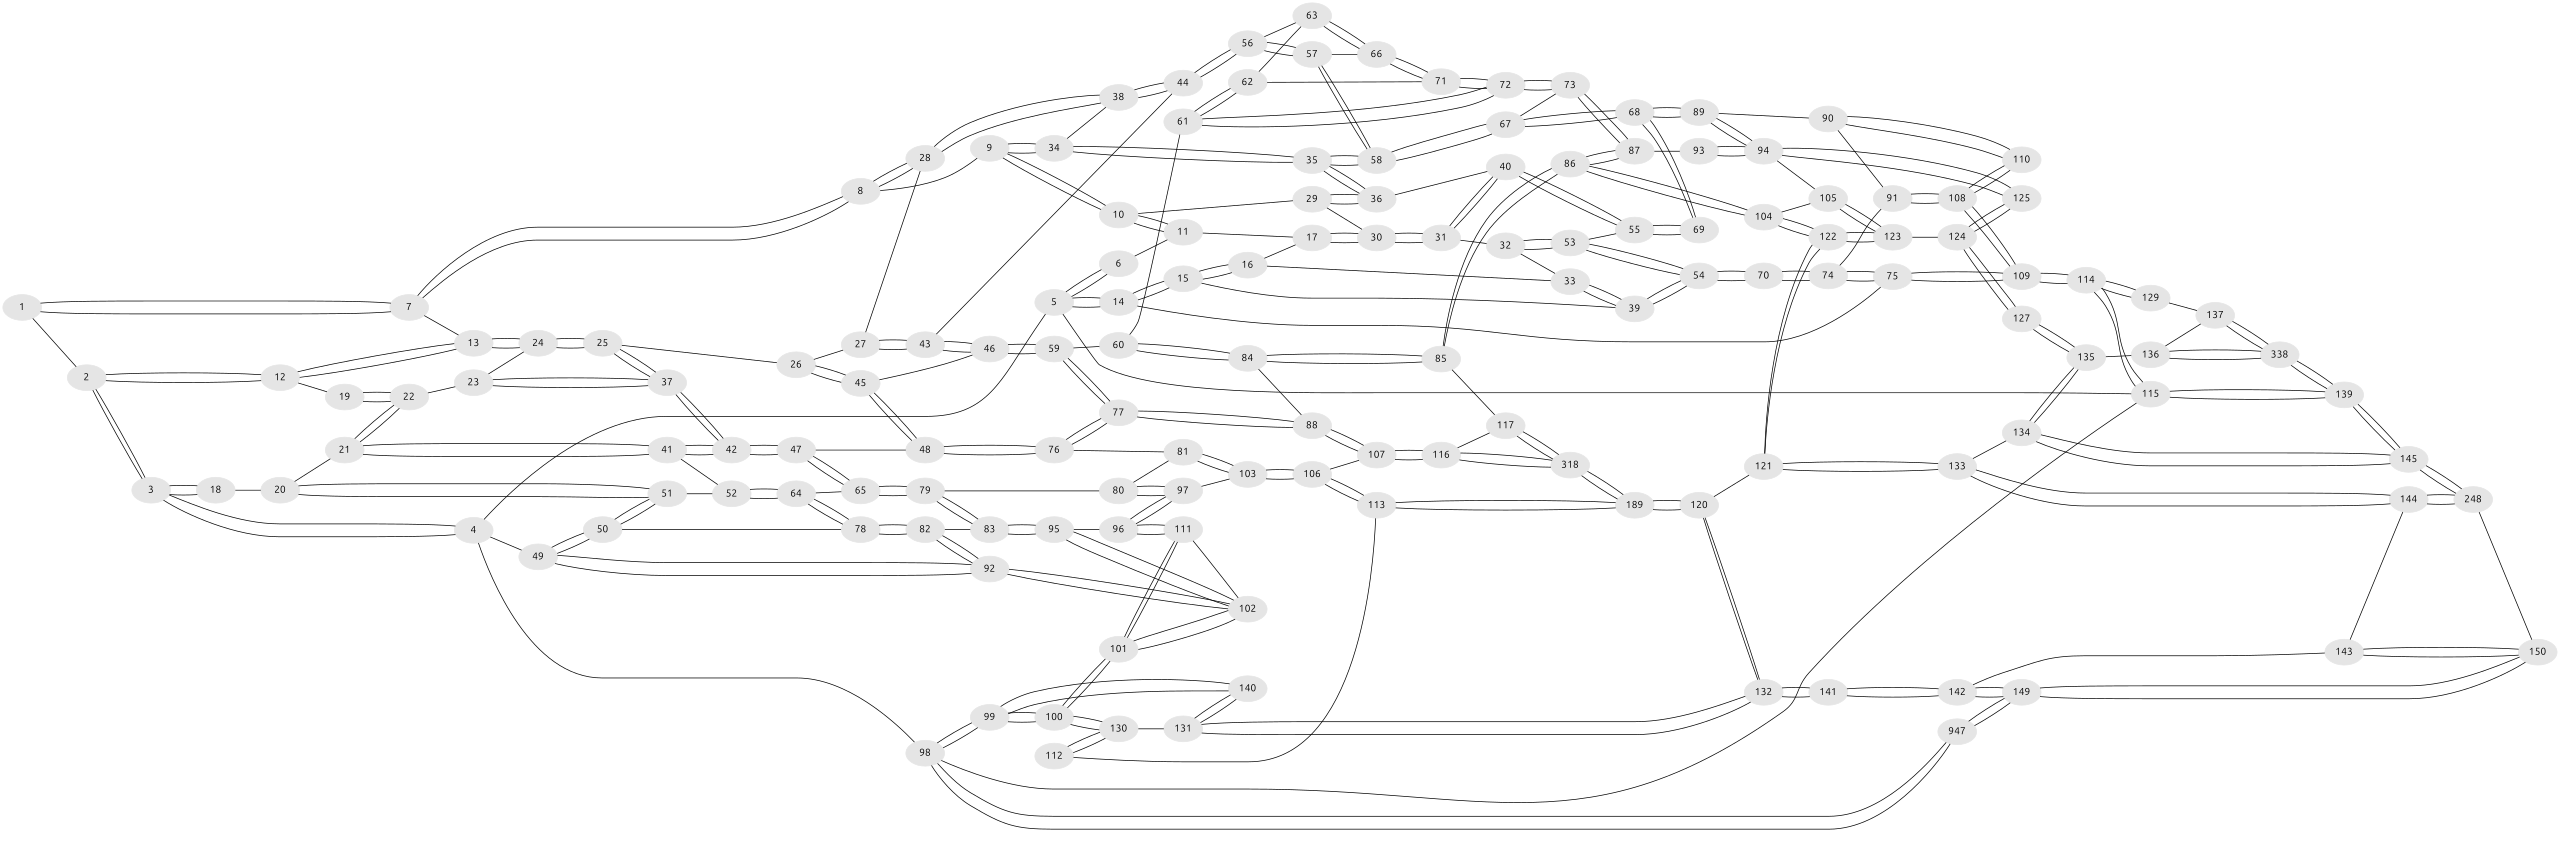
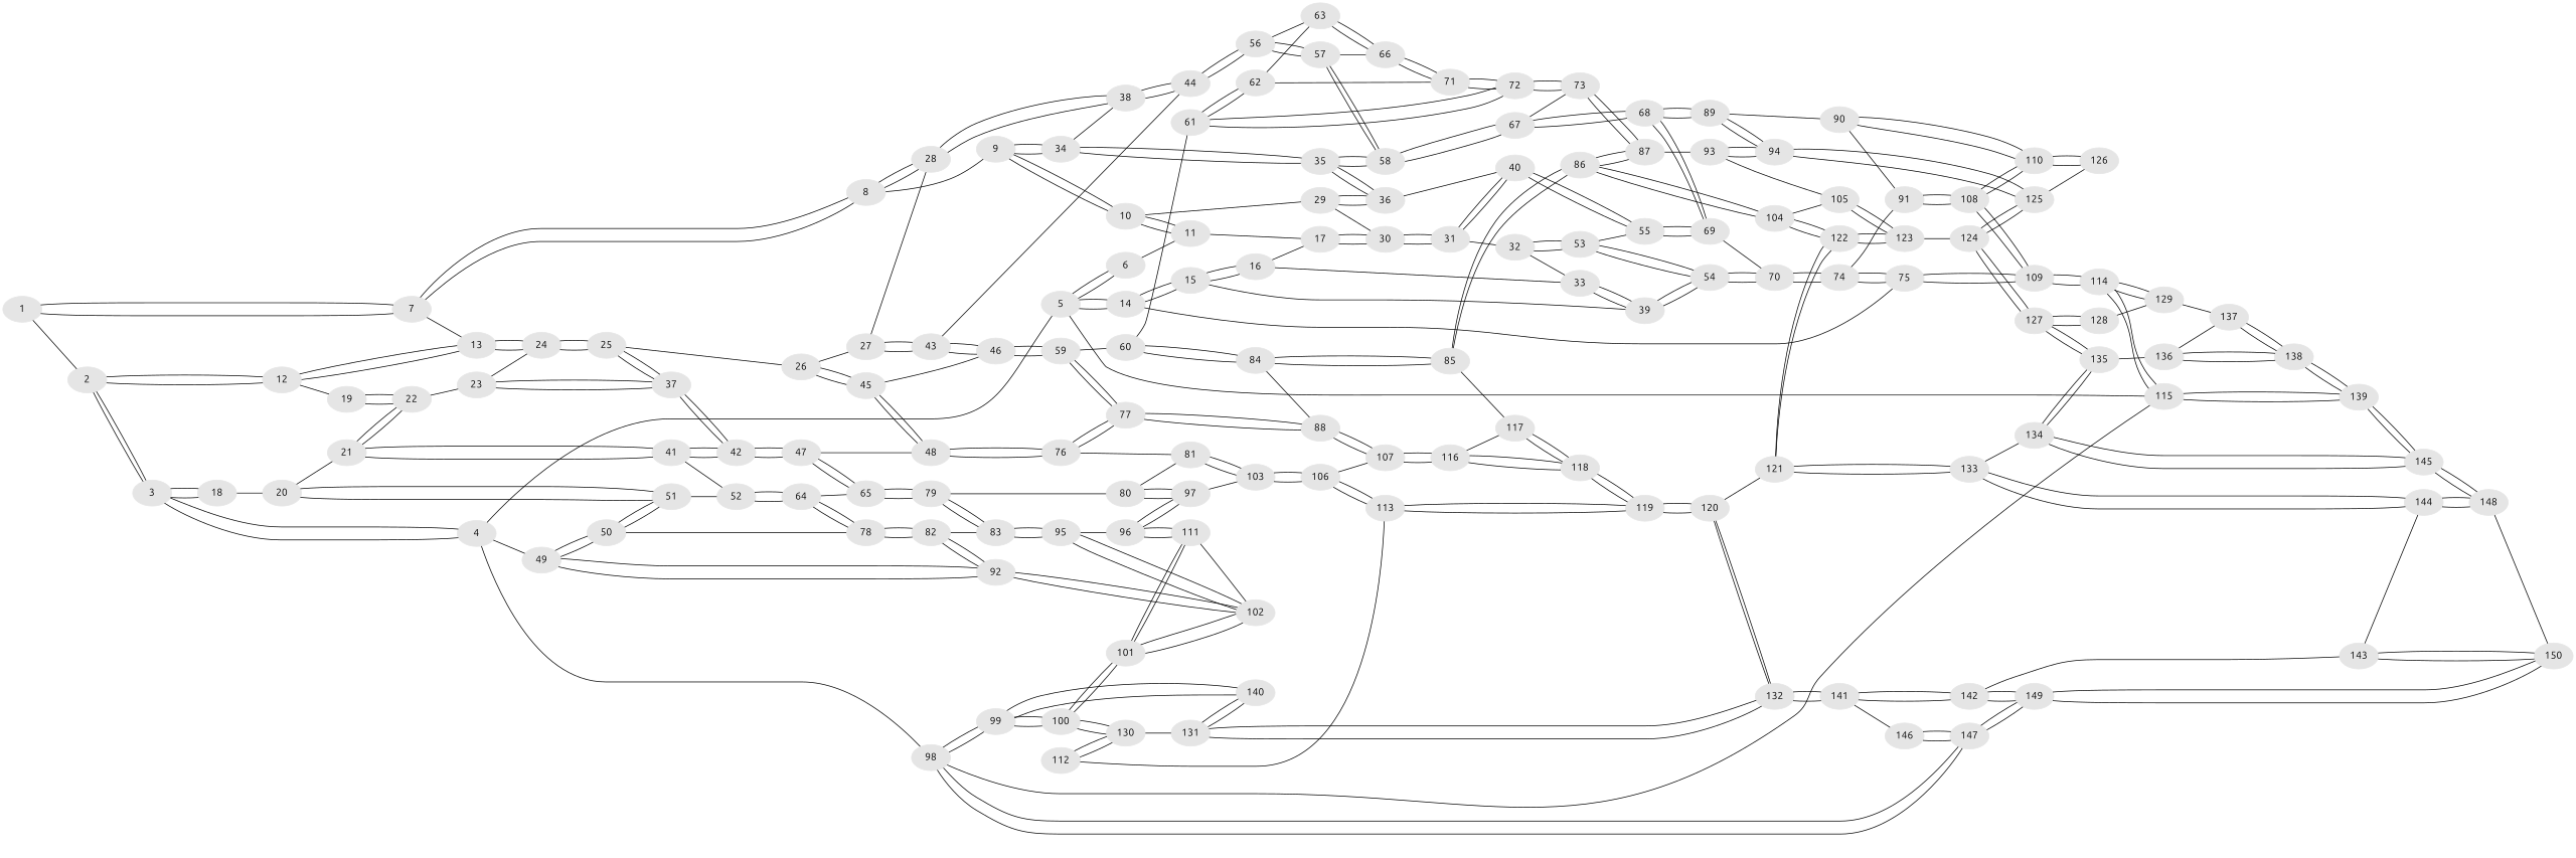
  graph {
    fontname=Ubuntu
    rankdir=LR
    node [color=gray90 fontname=Ubuntu style=filled]
    edge [fontname=Ubuntu]
    1
    2
    7
    3
    12
    8
    13
    4
    18
    19
    5
    49
    98
    20
    6
    14
    115
    50
    92
    99
-   147 [label=947]
+   147
    11
    15
    75
    139
    17
    9
    28
    24
    10
    34
    38
    29
    35
    30
    36
    22
    25
    16
    39
    109
    33
    54
    31
    21
    51
    23
    41
    52
    42
    37
    26
    27
    45
    43
    46
    48
    44
    40
    32
    53
    55
    58
    67
    47
    56
    70
    69
    64
    65
    59
    57
    63
    76
    60
    77
    79
    81
    78
    102
    82
    74
    66
    71
    68
    73
    61
    84
    88
    62
    72
    85
    80
    83
    89
    87
    90
    94
    91
    93
    108
    114
    103
    107
    97
    95
    106
    96
    86
    117
    104
-   118 [label=318]
+   118
    105
    122
    116
    110
    125
+   126
    123
    111
    100
    140
    149
    101
    130
    131
    113
    124
-   119 [label=189]
+   119
    129
    112
    120
    137
    145
    121
    132
    133
    141
    134
    144
    127
+   128
    135
    136
-   138 [label=338]
+   138
    142
-   148 [label=248]
+   146
+   148
    143
    150
    1 -- 2
    1 -- 7
    1 -- 7
    2 -- 3
    2 -- 3
    2 -- 12
    2 -- 12
    7 -- 8
    7 -- 8
    7 -- 13
    3 -- 4
    3 -- 4
    3 -- 18
    3 -- 18
    12 -- 13
    12 -- 13
    12 -- 19
    8 -- 9
    8 -- 28
    8 -- 28
    13 -- 24
    13 -- 24
    4 -- 5
    4 -- 49
    4 -- 98
    18 -- 20
    19 -- 22
    19 -- 22
    5 -- 6
    5 -- 6
    5 -- 14
    5 -- 14
    5 -- 115
    49 -- 50
    49 -- 50
    49 -- 92
    49 -- 92
    98 -- 115
    98 -- 99
    98 -- 99
    98 -- 147
    98 -- 147
    20 -- 21
    20 -- 51
    20 -- 51
    6 -- 11
    14 -- 15
    14 -- 15
    14 -- 75
    115 -- 139
    115 -- 139
    50 -- 51
    50 -- 51
    50 -- 78
    92 -- 102
    92 -- 102
    99 -- 100
    99 -- 100
    99 -- 140
    99 -- 140
    147 -- 149
    147 -- 149
    11 -- 17
    15 -- 16
    15 -- 16
    15 -- 39
    75 -- 109
    75 -- 109
    139 -- 145
    139 -- 145
    17 -- 30
    17 -- 30
    9 -- 10
    9 -- 10
    9 -- 34
    9 -- 34
    28 -- 38
    28 -- 38
    24 -- 25
    24 -- 25
    10 -- 11
    10 -- 11
    10 -- 29
    34 -- 38
    34 -- 35
    34 -- 35
    38 -- 44
    38 -- 44
    29 -- 30
    29 -- 36
    29 -- 36
    35 -- 36
    35 -- 36
    35 -- 58
    35 -- 58
    30 -- 31
    30 -- 31
    36 -- 40
    22 -- 23
    25 -- 37
    25 -- 37
    25 -- 26
    16 -- 17
    16 -- 33
    39 -- 54
    39 -- 54
    109 -- 114
    109 -- 114
    33 -- 39
    33 -- 39
    54 -- 70
    54 -- 70
    31 -- 40
    31 -- 40
    31 -- 32
    21 -- 22
    21 -- 22
    21 -- 41
    21 -- 41
    51 -- 52
    23 -- 24
    23 -- 37
    23 -- 37
    41 -- 52
    41 -- 42
    41 -- 42
    52 -- 64
    52 -- 64
    42 -- 47
    42 -- 47
    37 -- 42
    37 -- 42
    26 -- 27
    26 -- 45
    26 -- 45
    27 -- 28
    27 -- 43
    27 -- 43
    45 -- 46
    45 -- 48
    45 -- 48
    43 -- 46
    43 -- 46
    43 -- 44
    46 -- 59
    46 -- 59
    48 -- 76
    48 -- 76
    44 -- 56
    44 -- 56
    40 -- 55
    40 -- 55
    32 -- 33
    32 -- 53
    32 -- 53
    53 -- 54
    53 -- 54
    53 -- 55
    55 -- 69
    55 -- 69
    58 -- 67
    58 -- 67
    67 -- 68
    67 -- 68
    67 -- 73
    47 -- 48
    47 -- 65
    47 -- 65
    56 -- 57
    56 -- 57
    56 -- 63
    70 -- 74
    70 -- 74
+   69 -- 70
    64 -- 65
    64 -- 78
    64 -- 78
    65 -- 79
    65 -- 79
    59 -- 60
    59 -- 77
    59 -- 77
    57 -- 58
    57 -- 58
    57 -- 66
    63 -- 66
    63 -- 66
    76 -- 77
    76 -- 77
    76 -- 81
    60 -- 61
    60 -- 84
    60 -- 84
    77 -- 88
    77 -- 88
    79 -- 80
    79 -- 83
    79 -- 83
    81 -- 103
    81 -- 103
    78 -- 82
    78 -- 82
    82 -- 92
    82 -- 92
    82 -- 83
    74 -- 75
    74 -- 75
    74 -- 91
    66 -- 71
    66 -- 71
    71 -- 72
    71 -- 72
    68 -- 69
    68 -- 69
    68 -- 89
    68 -- 89
    73 -- 87
    73 -- 87
    61 -- 62
    61 -- 62
    61 -- 72
    61 -- 72
    84 -- 88
    84 -- 85
    84 -- 85
    88 -- 107
    88 -- 107
    62 -- 63
    62 -- 71
    72 -- 73
    72 -- 73
    85 -- 86
    85 -- 86
    85 -- 117
    80 -- 81
    80 -- 97
    80 -- 97
    83 -- 95
    83 -- 95
    89 -- 90
    89 -- 94
    89 -- 94
    87 -- 93
    90 -- 91
    90 -- 110
    90 -- 110
    94 -- 125
    94 -- 125
    91 -- 108
    91 -- 108
    93 -- 94
    93 -- 94
-   94 -- 105
+   93 -- 105
    108 -- 109
    108 -- 109
    108 -- 110
    108 -- 110
    114 -- 115
    114 -- 115
    114 -- 129
    114 -- 129
    103 -- 106
    103 -- 106
    107 -- 116
    107 -- 116
    97 -- 103
    95 -- 102
    95 -- 102
    95 -- 96
    106 -- 107
    106 -- 113
    106 -- 113
    96 -- 97
    96 -- 97
    96 -- 111
    96 -- 111
    86 -- 87
    86 -- 87
    86 -- 104
    86 -- 104
    117 -- 118
    117 -- 118
    104 -- 105
    104 -- 122
    104 -- 122
    118 -- 119
    118 -- 119
    105 -- 123
    105 -- 123
    122 -- 123
    122 -- 123
    116 -- 117
    116 -- 118
    116 -- 118
+   110 -- 126
+   110 -- 126
+   125 -- 126
    123 -- 124
    111 -- 102
    100 -- 101
    100 -- 101
    100 -- 130
    100 -- 130
    149 -- 150
    149 -- 150
    101 -- 102
    101 -- 102
    101 -- 111
    101 -- 111
    130 -- 131
    131 -- 140
    131 -- 140
    131 -- 132
    131 -- 132
    113 -- 119
    113 -- 119
    124 -- 125
    124 -- 125
    124 -- 127
    124 -- 127
    119 -- 120
    119 -- 120
    129 -- 137
    112 -- 130
    112 -- 130
    112 -- 113
    120 -- 121
    120 -- 132
    120 -- 132
    137 -- 138
    137 -- 138
    145 -- 148
    145 -- 148
    121 -- 122
    121 -- 122
    121 -- 133
    121 -- 133
    132 -- 141
    132 -- 141
    133 -- 134
    133 -- 144
    133 -- 144
    141 -- 142
    141 -- 142
+   141 -- 146
    134 -- 145
    134 -- 145
    134 -- 135
    134 -- 135
    144 -- 148
    144 -- 148
+   127 -- 128
+   127 -- 128
    127 -- 135
    127 -- 135
+   128 -- 129
    135 -- 136
    136 -- 137
    136 -- 138
    136 -- 138
    138 -- 139
    138 -- 139
    142 -- 149
    142 -- 149
    142 -- 143
+   146 -- 147
+   146 -- 147
    148 -- 150
    143 -- 144
    143 -- 150
    143 -- 150
  }
